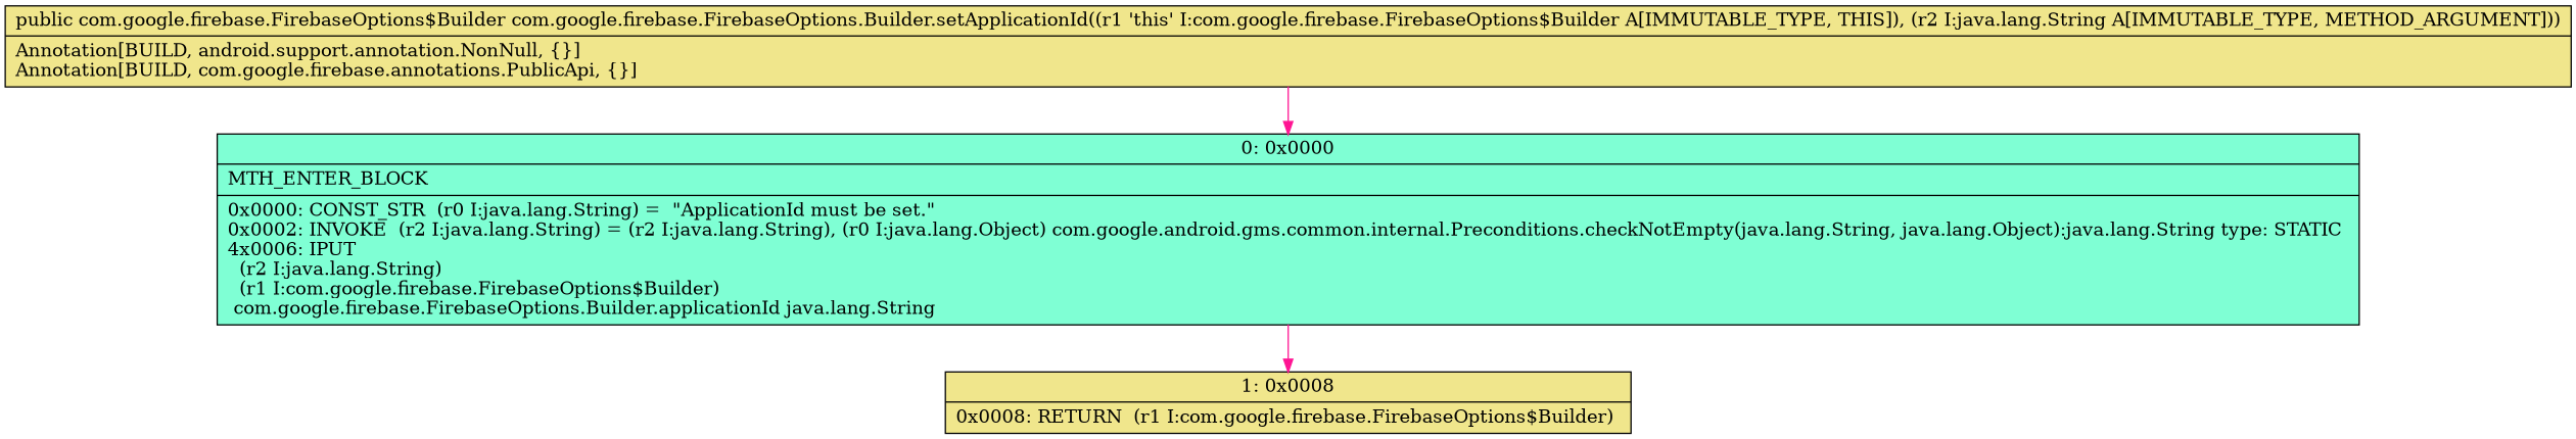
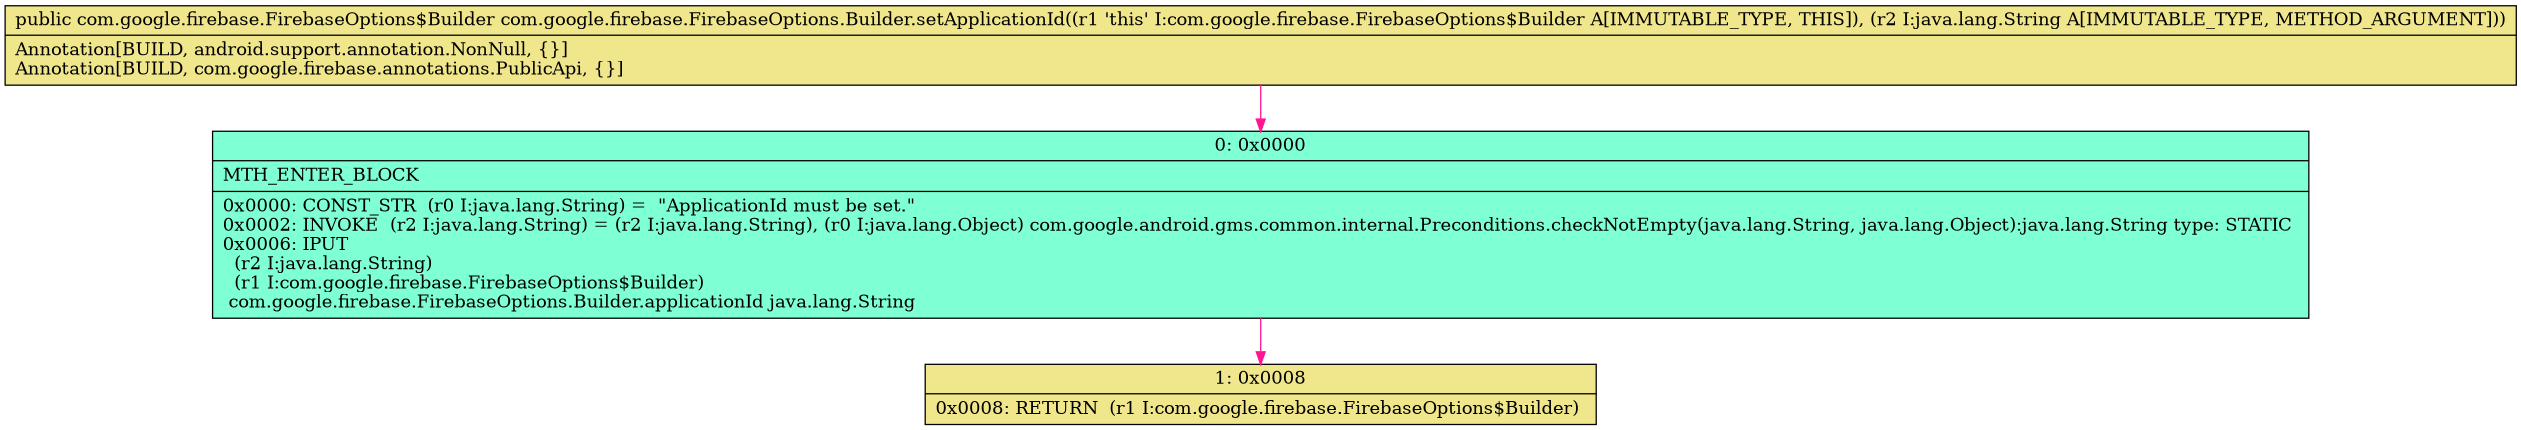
  digraph {
    node [shape=record style=filled fillcolor=khaki]
    edge [color=deeppink]
-   n1 [label="{0\:\ 0x0000|MTH_ENTER_BLOCK\l|0x0000: CONST_STR  (r0 I:java.lang.String) =  \"ApplicationId must be set.\" \l0x0002: INVOKE  (r2 I:java.lang.String) = (r2 I:java.lang.String), (r0 I:java.lang.Object) com.google.android.gms.common.internal.Preconditions.checkNotEmpty(java.lang.String, java.lang.Object):java.lang.String type: STATIC \l4x0006: IPUT  \l  (r2 I:java.lang.String)\l  (r1 I:com.google.firebase.FirebaseOptions$Builder)\l com.google.firebase.FirebaseOptions.Builder.applicationId java.lang.String \l}" fillcolor=aquamarine]
+   n1 [label="{0\:\ 0x0000|MTH_ENTER_BLOCK\l|0x0000: CONST_STR  (r0 I:java.lang.String) =  \"ApplicationId must be set.\" \l0x0002: INVOKE  (r2 I:java.lang.String) = (r2 I:java.lang.String), (r0 I:java.lang.Object) com.google.android.gms.common.internal.Preconditions.checkNotEmpty(java.lang.String, java.lang.Object):java.lang.String type: STATIC \l0x0006: IPUT  \l  (r2 I:java.lang.String)\l  (r1 I:com.google.firebase.FirebaseOptions$Builder)\l com.google.firebase.FirebaseOptions.Builder.applicationId java.lang.String \l}" fillcolor=aquamarine]
    n2 [label="{1\:\ 0x0008|0x0008: RETURN  (r1 I:com.google.firebase.FirebaseOptions$Builder) \l}"]
    n3 [label="{public com.google.firebase.FirebaseOptions$Builder com.google.firebase.FirebaseOptions.Builder.setApplicationId((r1 'this' I:com.google.firebase.FirebaseOptions$Builder A[IMMUTABLE_TYPE, THIS]), (r2 I:java.lang.String A[IMMUTABLE_TYPE, METHOD_ARGUMENT]))  | Annotation[BUILD, android.support.annotation.NonNull, \{\}]\lAnnotation[BUILD, com.google.firebase.annotations.PublicApi, \{\}]\l}"]
    n1 -> n2
    n3 -> n1
  }
